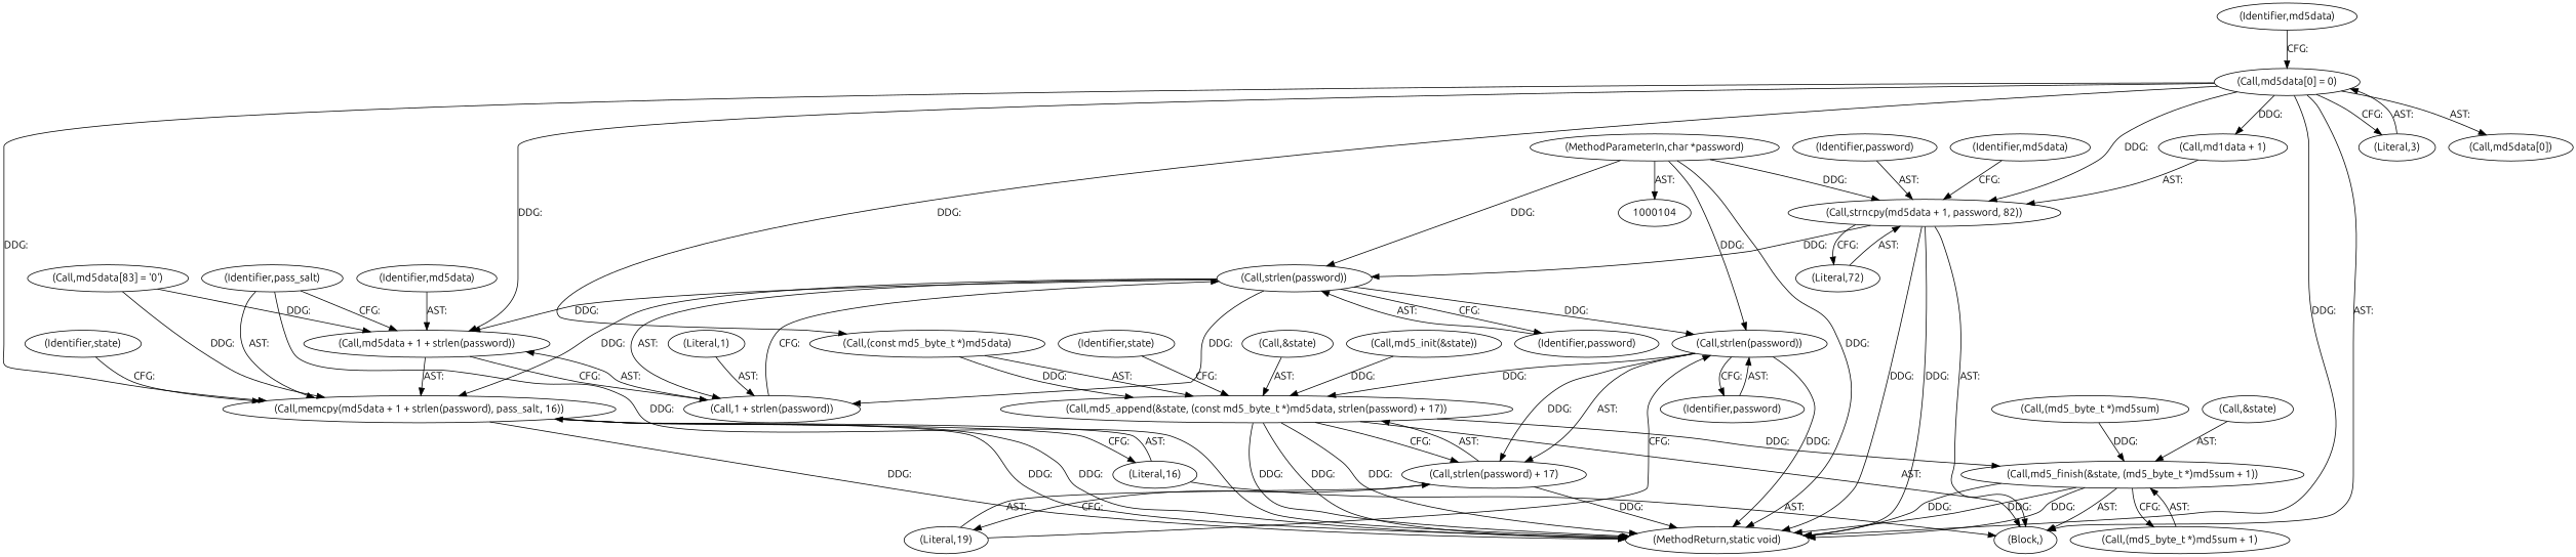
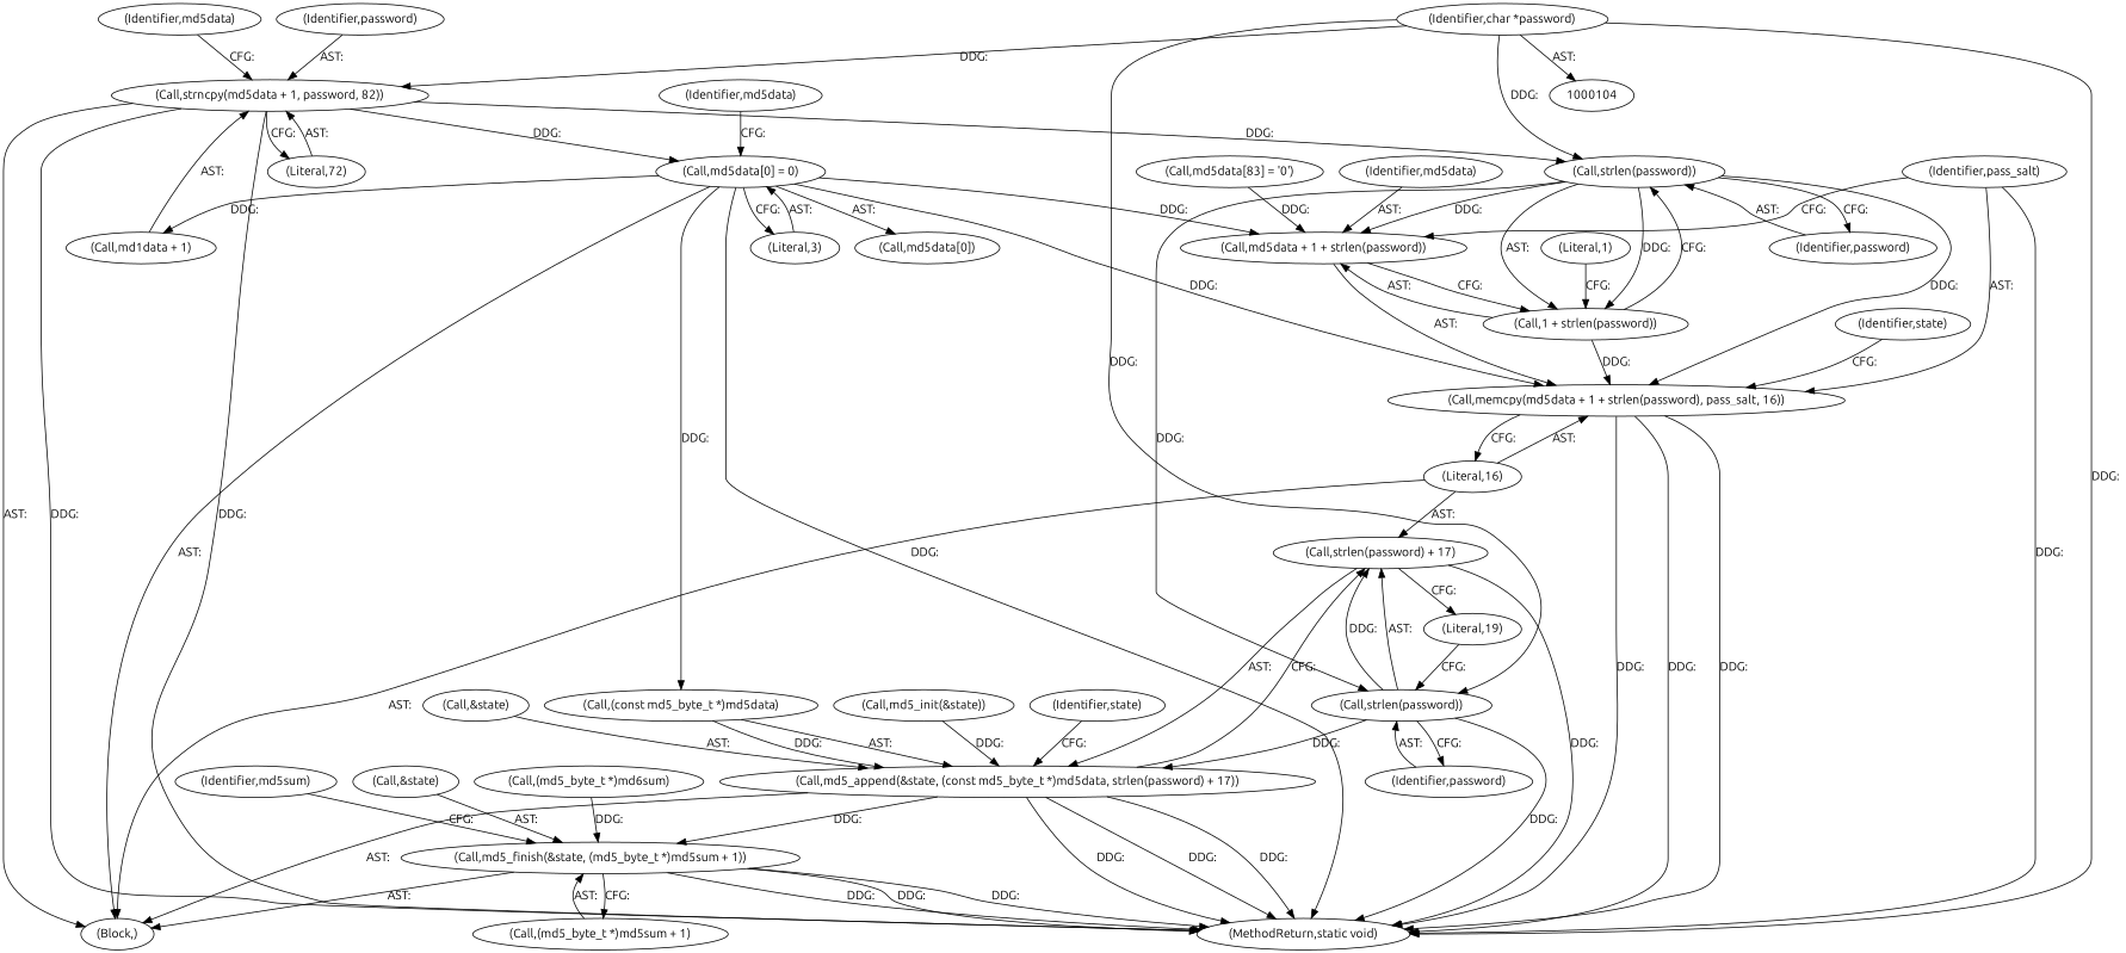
  digraph {
    fontname=Ubuntu
    node [fontname=Ubuntu]
    edge [fontname=Ubuntu]
    n1 [label="(Call,strncpy(md5data + 1, password, 82))"]
    n2 [label="(Call,strlen(password))"]
    n3 [label="(MethodReturn,static void)"]
    n4 [label="(Block,)"]
    n5 [label="(Literal,72)"]
    n6 [label="(Call,memcpy(md5data + 1 + strlen(password), pass_salt, 16))"]
    n7 [label="(Call,md5data + 1 + strlen(password))"]
    n8 [label="(Call,strlen(password))"]
    n9 [label="(Call,1 + strlen(password))"]
    n10 [label="(Identifier,password)"]
    n11 [label="(Call,md5data[0] = 0)"]
    n12 [label="(Literal,3)"]
    n13 [label="(Call,md1data + 1)"]
    n14 [label="(Call,(const md5_byte_t *)md5data)"]
    n15 [label="(Call,md5data[0])"]
    n16 [label="(Literal,16)"]
    n17 [label="(Call,md5_append(&state, (const md5_byte_t *)md5data, strlen(password) + 17))"]
-   n18 [label="(MethodParameterIn,char *password)"]
+   n18 [label="(Identifier,char *password)"]
    1000104
    n20 [label="(Call,strlen(password) + 17)"]
    n21 [label="(Identifier,password)"]
    n22 [label="(Call,md5_finish(&state, (md5_byte_t *)md5sum + 1))"]
    n23 [label="(Literal,19)"]
    n24 [label="(Call,(md5_byte_t *)md5sum + 1)"]
    n25 [label="(Call,&state)"]
    n26 [label="(Identifier,md5data)"]
    n27 [label="(Call,md5_init(&state))"]
-   n28 [label="(Call,(md5_byte_t *)md5sum)"]
+   n28 [label="(Call,(md5_byte_t *)md6sum)"]
+   n29 [label="(Identifier,md5sum)"]
    n30 [label="(Identifier,password)"]
    n31 [label="(Identifier,md5data)"]
    n32 [label="(Literal,1)"]
    n33 [label="(Call,md5data[83] = '\0')"]
    n34 [label="(Identifier,md5data)"]
    n35 [label="(Identifier,state)"]
    n36 [label="(Call,&state)"]
    n37 [label="(Identifier,pass_salt)"]
    n38 [label="(Identifier,state)"]
    n1 -> n2 [label="DDG: "]
    n1 -> n3 [label="DDG: "]
    n1 -> n3 [label="DDG: "]
    n1 -> n4 [label="AST: "]
    n1 -> n5 [label="CFG: "]
    n2 -> n6 [label="DDG: "]
    n2 -> n7 [label="DDG: "]
    n2 -> n8 [label="DDG: "]
    n2 -> n9 [label="AST: "]
    n2 -> n9 [label="DDG: "]
    n2 -> n10 [label="CFG: "]
    n5 -> n1 [label="AST: "]
    n6 -> n3 [label="DDG: "]
    n6 -> n3 [label="DDG: "]
    n6 -> n3 [label="DDG: "]
    n6 -> n16 [label="CFG: "]
    n7 -> n6 [label="AST: "]
    n7 -> n9 [label="CFG: "]
    n8 -> n3 [label="DDG: "]
    n8 -> n17 [label="DDG: "]
    n8 -> n20 [label="AST: "]
    n8 -> n20 [label="DDG: "]
    n8 -> n21 [label="CFG: "]
    n9 -> n2 [label="CFG: "]
    n9 -> n7 [label="AST: "]
    n10 -> n2 [label="AST: "]
-   n11 -> n1 [label="DDG: "]
+   n1 -> n11 [label="DDG: "]
    n11 -> n3 [label="DDG: "]
    n11 -> n4 [label="AST: "]
    n11 -> n6 [label="DDG: "]
    n11 -> n7 [label="DDG: "]
    n11 -> n12 [label="CFG: "]
    n11 -> n13 [label="DDG: "]
    n11 -> n14 [label="DDG: "]
    n11 -> n15 [label="AST: "]
    n12 -> n11 [label="AST: "]
    n13 -> n1 [label="AST: "]
    n14 -> n17 [label="AST: "]
    n14 -> n17 [label="DDG: "]
    n16 -> n4 [label="AST: "]
    n16 -> n6 [label="AST: "]
    n17 -> n3 [label="DDG: "]
    n17 -> n3 [label="DDG: "]
    n17 -> n3 [label="DDG: "]
    n17 -> n4 [label="AST: "]
    n17 -> n20 [label="CFG: "]
    n17 -> n22 [label="DDG: "]
    n18 -> n1 [label="DDG: "]
    n18 -> n2 [label="DDG: "]
    n18 -> n3 [label="DDG: "]
    n18 -> n8 [label="DDG: "]
    n18 -> 1000104 [label="AST: "]
    n20 -> n3 [label="DDG: "]
    n20 -> n17 [label="AST: "]
    n20 -> n23 [label="CFG: "]
    n21 -> n8 [label="AST: "]
    n22 -> n3 [label="DDG: "]
    n22 -> n3 [label="DDG: "]
    n22 -> n3 [label="DDG: "]
    n22 -> n4 [label="AST: "]
    n22 -> n24 [label="CFG: "]
    n23 -> n8 [label="CFG: "]
-   n23 -> n20 [label="AST: "]
+   n16 -> n20 [label="AST: "]
    n24 -> n22 [label="AST: "]
    n25 -> n17 [label="AST: "]
    n26 -> n11 [label="CFG: "]
    n27 -> n17 [label="DDG: "]
    n28 -> n22 [label="DDG: "]
+   n29 -> n22 [label="CFG: "]
    n30 -> n1 [label="AST: "]
    n31 -> n1 [label="CFG: "]
-   n32 -> n9 [label="AST: "]
-   n33 -> n6 [label="DDG: "]
+   n32 -> n9 [label="CFG: "]
+   n9 -> n6 [label="DDG: "]
    n33 -> n7 [label="DDG: "]
    n34 -> n7 [label="AST: "]
    n35 -> n17 [label="CFG: "]
    n36 -> n22 [label="AST: "]
    n37 -> n3 [label="DDG: "]
    n37 -> n6 [label="AST: "]
    n37 -> n7 [label="CFG: "]
    n38 -> n6 [label="CFG: "]
  }
